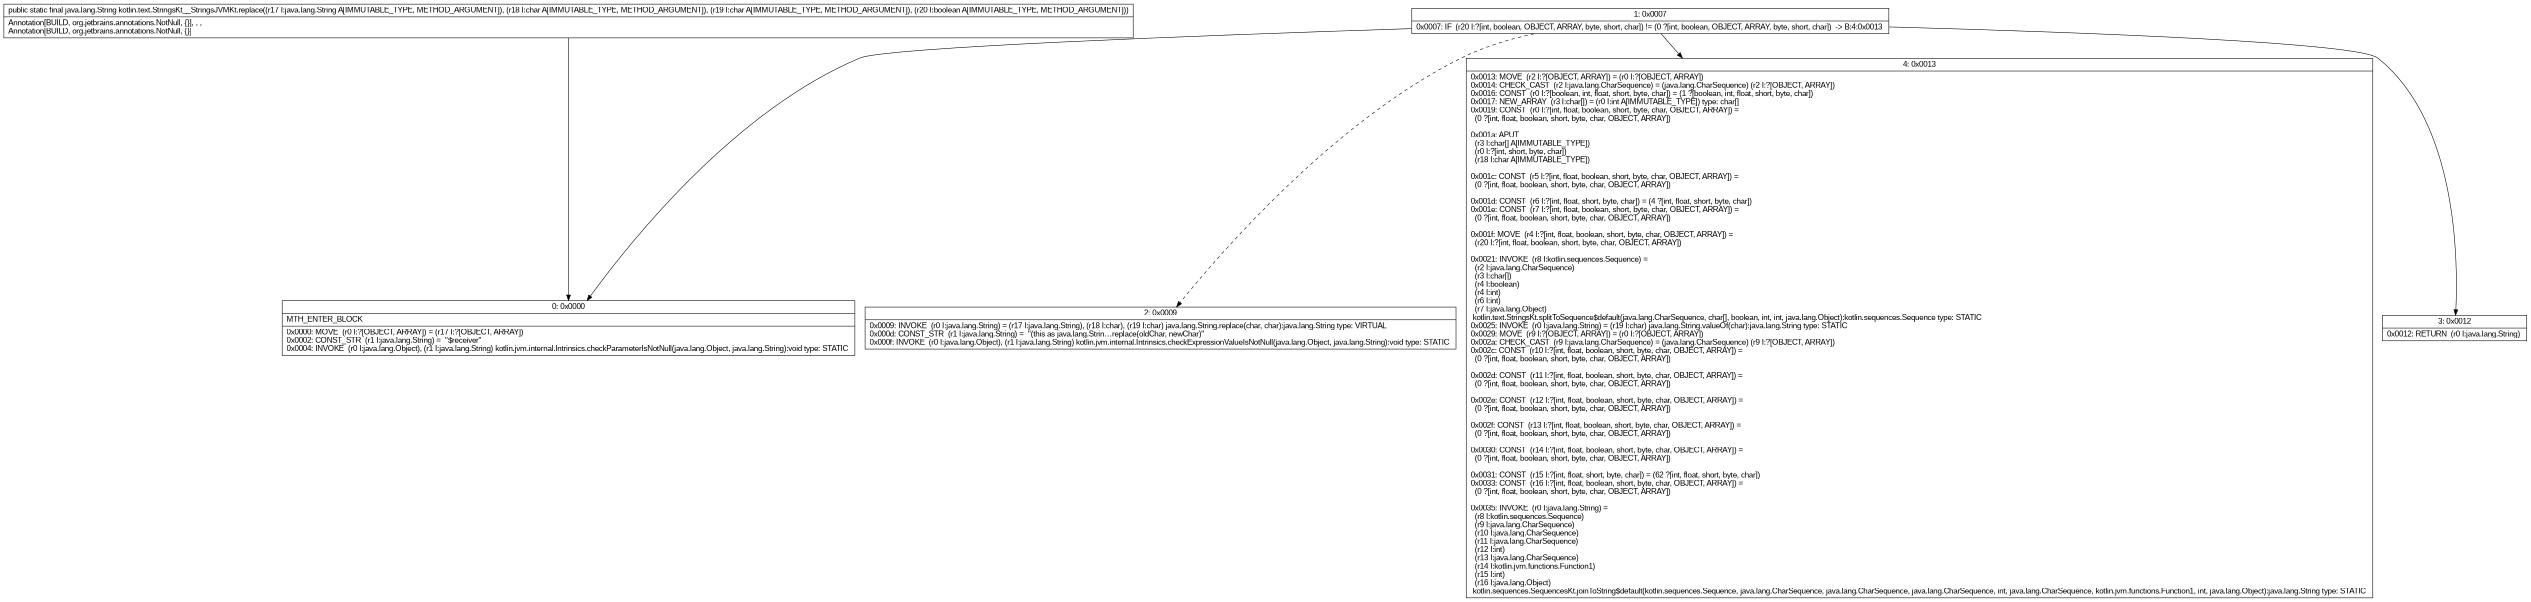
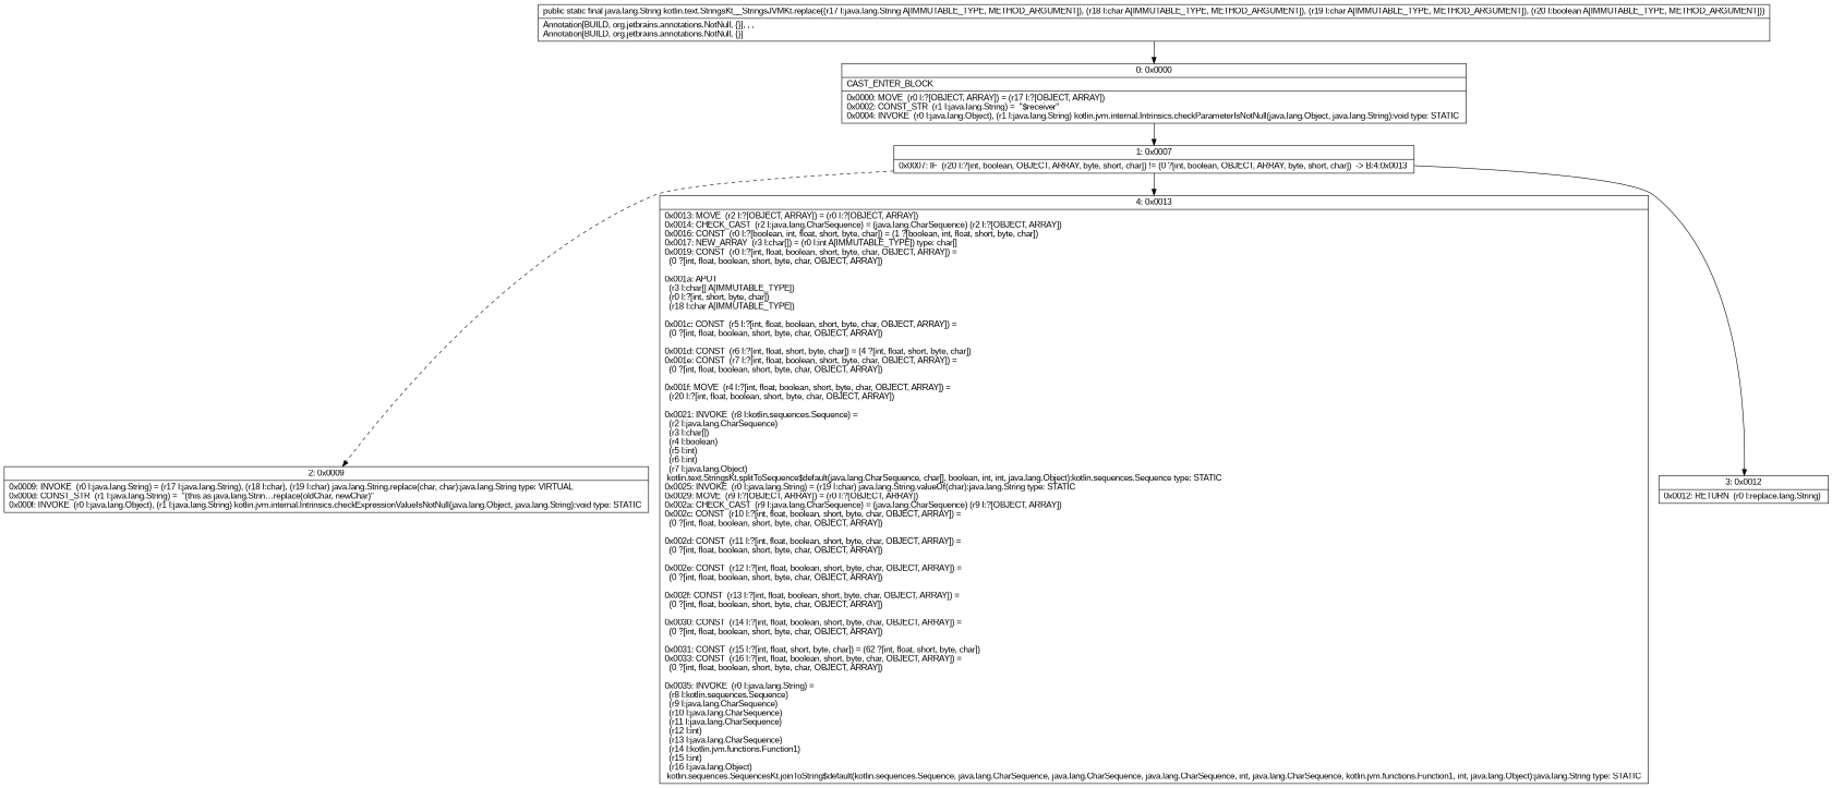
  digraph {
    fontname="Liberation Sans"
    node [fontname="Liberation Sans" shape=record]
    edge [fontname="Liberation Sans"]
-   n1 [label="{0\:\ 0x0000|MTH_ENTER_BLOCK\l|0x0000: MOVE  (r0 I:?[OBJECT, ARRAY]) = (r17 I:?[OBJECT, ARRAY]) \l0x0002: CONST_STR  (r1 I:java.lang.String) =  \"$receiver\" \l0x0004: INVOKE  (r0 I:java.lang.Object), (r1 I:java.lang.String) kotlin.jvm.internal.Intrinsics.checkParameterIsNotNull(java.lang.Object, java.lang.String):void type: STATIC \l}"]
+   n1 [label="{0\:\ 0x0000|CAST_ENTER_BLOCK\l|0x0000: MOVE  (r0 I:?[OBJECT, ARRAY]) = (r17 I:?[OBJECT, ARRAY]) \l0x0002: CONST_STR  (r1 I:java.lang.String) =  \"$receiver\" \l0x0004: INVOKE  (r0 I:java.lang.Object), (r1 I:java.lang.String) kotlin.jvm.internal.Intrinsics.checkParameterIsNotNull(java.lang.Object, java.lang.String):void type: STATIC \l}"]
    n2 [label="{1\:\ 0x0007|0x0007: IF  (r20 I:?[int, boolean, OBJECT, ARRAY, byte, short, char]) != (0 ?[int, boolean, OBJECT, ARRAY, byte, short, char])  \-\> B:4:0x0013 \l}"]
    n3 [label="{2\:\ 0x0009|0x0009: INVOKE  (r0 I:java.lang.String) = (r17 I:java.lang.String), (r18 I:char), (r19 I:char) java.lang.String.replace(char, char):java.lang.String type: VIRTUAL \l0x000d: CONST_STR  (r1 I:java.lang.String) =  \"(this as java.lang.Strin…replace(oldChar, newChar)\" \l0x000f: INVOKE  (r0 I:java.lang.Object), (r1 I:java.lang.String) kotlin.jvm.internal.Intrinsics.checkExpressionValueIsNotNull(java.lang.Object, java.lang.String):void type: STATIC \l}"]
-   n4 [label="{4\:\ 0x0013|0x0013: MOVE  (r2 I:?[OBJECT, ARRAY]) = (r0 I:?[OBJECT, ARRAY]) \l0x0014: CHECK_CAST  (r2 I:java.lang.CharSequence) = (java.lang.CharSequence) (r2 I:?[OBJECT, ARRAY]) \l0x0016: CONST  (r0 I:?[boolean, int, float, short, byte, char]) = (1 ?[boolean, int, float, short, byte, char]) \l0x0017: NEW_ARRAY  (r3 I:char[]) = (r0 I:int A[IMMUTABLE_TYPE]) type: char[] \l0x0019: CONST  (r0 I:?[int, float, boolean, short, byte, char, OBJECT, ARRAY]) = \l  (0 ?[int, float, boolean, short, byte, char, OBJECT, ARRAY])\l \l0x001a: APUT  \l  (r3 I:char[] A[IMMUTABLE_TYPE])\l  (r0 I:?[int, short, byte, char])\l  (r18 I:char A[IMMUTABLE_TYPE])\l \l0x001c: CONST  (r5 I:?[int, float, boolean, short, byte, char, OBJECT, ARRAY]) = \l  (0 ?[int, float, boolean, short, byte, char, OBJECT, ARRAY])\l \l0x001d: CONST  (r6 I:?[int, float, short, byte, char]) = (4 ?[int, float, short, byte, char]) \l0x001e: CONST  (r7 I:?[int, float, boolean, short, byte, char, OBJECT, ARRAY]) = \l  (0 ?[int, float, boolean, short, byte, char, OBJECT, ARRAY])\l \l0x001f: MOVE  (r4 I:?[int, float, boolean, short, byte, char, OBJECT, ARRAY]) = \l  (r20 I:?[int, float, boolean, short, byte, char, OBJECT, ARRAY])\l \l0x0021: INVOKE  (r8 I:kotlin.sequences.Sequence) = \l  (r2 I:java.lang.CharSequence)\l  (r3 I:char[])\l  (r4 I:boolean)\l  (r4 I:int)\l  (r6 I:int)\l  (r7 I:java.lang.Object)\l kotlin.text.StringsKt.splitToSequence$default(java.lang.CharSequence, char[], boolean, int, int, java.lang.Object):kotlin.sequences.Sequence type: STATIC \l0x0025: INVOKE  (r0 I:java.lang.String) = (r19 I:char) java.lang.String.valueOf(char):java.lang.String type: STATIC \l0x0029: MOVE  (r9 I:?[OBJECT, ARRAY]) = (r0 I:?[OBJECT, ARRAY]) \l0x002a: CHECK_CAST  (r9 I:java.lang.CharSequence) = (java.lang.CharSequence) (r9 I:?[OBJECT, ARRAY]) \l0x002c: CONST  (r10 I:?[int, float, boolean, short, byte, char, OBJECT, ARRAY]) = \l  (0 ?[int, float, boolean, short, byte, char, OBJECT, ARRAY])\l \l0x002d: CONST  (r11 I:?[int, float, boolean, short, byte, char, OBJECT, ARRAY]) = \l  (0 ?[int, float, boolean, short, byte, char, OBJECT, ARRAY])\l \l0x002e: CONST  (r12 I:?[int, float, boolean, short, byte, char, OBJECT, ARRAY]) = \l  (0 ?[int, float, boolean, short, byte, char, OBJECT, ARRAY])\l \l0x002f: CONST  (r13 I:?[int, float, boolean, short, byte, char, OBJECT, ARRAY]) = \l  (0 ?[int, float, boolean, short, byte, char, OBJECT, ARRAY])\l \l0x0030: CONST  (r14 I:?[int, float, boolean, short, byte, char, OBJECT, ARRAY]) = \l  (0 ?[int, float, boolean, short, byte, char, OBJECT, ARRAY])\l \l0x0031: CONST  (r15 I:?[int, float, short, byte, char]) = (62 ?[int, float, short, byte, char]) \l0x0033: CONST  (r16 I:?[int, float, boolean, short, byte, char, OBJECT, ARRAY]) = \l  (0 ?[int, float, boolean, short, byte, char, OBJECT, ARRAY])\l \l0x0035: INVOKE  (r0 I:java.lang.String) = \l  (r8 I:kotlin.sequences.Sequence)\l  (r9 I:java.lang.CharSequence)\l  (r10 I:java.lang.CharSequence)\l  (r11 I:java.lang.CharSequence)\l  (r12 I:int)\l  (r13 I:java.lang.CharSequence)\l  (r14 I:kotlin.jvm.functions.Function1)\l  (r15 I:int)\l  (r16 I:java.lang.Object)\l kotlin.sequences.SequencesKt.joinToString$default(kotlin.sequences.Sequence, java.lang.CharSequence, java.lang.CharSequence, java.lang.CharSequence, int, java.lang.CharSequence, kotlin.jvm.functions.Function1, int, java.lang.Object):java.lang.String type: STATIC \l}"]
-   n5 [label="{3\:\ 0x0012|0x0012: RETURN  (r0 I:java.lang.String) \l}"]
+   n4 [label="{4\:\ 0x0013|0x0013: MOVE  (r2 I:?[OBJECT, ARRAY]) = (r0 I:?[OBJECT, ARRAY]) \l0x0014: CHECK_CAST  (r2 I:java.lang.CharSequence) = (java.lang.CharSequence) (r2 I:?[OBJECT, ARRAY]) \l0x0016: CONST  (r0 I:?[boolean, int, float, short, byte, char]) = (1 ?[boolean, int, float, short, byte, char]) \l0x0017: NEW_ARRAY  (r3 I:char[]) = (r0 I:int A[IMMUTABLE_TYPE]) type: char[] \l0x0019: CONST  (r0 I:?[int, float, boolean, short, byte, char, OBJECT, ARRAY]) = \l  (0 ?[int, float, boolean, short, byte, char, OBJECT, ARRAY])\l \l0x001a: APUT  \l  (r3 I:char[] A[IMMUTABLE_TYPE])\l  (r0 I:?[int, short, byte, char])\l  (r18 I:char A[IMMUTABLE_TYPE])\l \l0x001c: CONST  (r5 I:?[int, float, boolean, short, byte, char, OBJECT, ARRAY]) = \l  (0 ?[int, float, boolean, short, byte, char, OBJECT, ARRAY])\l \l0x001d: CONST  (r6 I:?[int, float, short, byte, char]) = (4 ?[int, float, short, byte, char]) \l0x001e: CONST  (r7 I:?[int, float, boolean, short, byte, char, OBJECT, ARRAY]) = \l  (0 ?[int, float, boolean, short, byte, char, OBJECT, ARRAY])\l \l0x001f: MOVE  (r4 I:?[int, float, boolean, short, byte, char, OBJECT, ARRAY]) = \l  (r20 I:?[int, float, boolean, short, byte, char, OBJECT, ARRAY])\l \l0x0021: INVOKE  (r8 I:kotlin.sequences.Sequence) = \l  (r2 I:java.lang.CharSequence)\l  (r3 I:char[])\l  (r4 I:boolean)\l  (r5 I:int)\l  (r6 I:int)\l  (r7 I:java.lang.Object)\l kotlin.text.StringsKt.splitToSequence$default(java.lang.CharSequence, char[], boolean, int, int, java.lang.Object):kotlin.sequences.Sequence type: STATIC \l0x0025: INVOKE  (r0 I:java.lang.String) = (r19 I:char) java.lang.String.valueOf(char):java.lang.String type: STATIC \l0x0029: MOVE  (r9 I:?[OBJECT, ARRAY]) = (r0 I:?[OBJECT, ARRAY]) \l0x002a: CHECK_CAST  (r9 I:java.lang.CharSequence) = (java.lang.CharSequence) (r9 I:?[OBJECT, ARRAY]) \l0x002c: CONST  (r10 I:?[int, float, boolean, short, byte, char, OBJECT, ARRAY]) = \l  (0 ?[int, float, boolean, short, byte, char, OBJECT, ARRAY])\l \l0x002d: CONST  (r11 I:?[int, float, boolean, short, byte, char, OBJECT, ARRAY]) = \l  (0 ?[int, float, boolean, short, byte, char, OBJECT, ARRAY])\l \l0x002e: CONST  (r12 I:?[int, float, boolean, short, byte, char, OBJECT, ARRAY]) = \l  (0 ?[int, float, boolean, short, byte, char, OBJECT, ARRAY])\l \l0x002f: CONST  (r13 I:?[int, float, boolean, short, byte, char, OBJECT, ARRAY]) = \l  (0 ?[int, float, boolean, short, byte, char, OBJECT, ARRAY])\l \l0x0030: CONST  (r14 I:?[int, float, boolean, short, byte, char, OBJECT, ARRAY]) = \l  (0 ?[int, float, boolean, short, byte, char, OBJECT, ARRAY])\l \l0x0031: CONST  (r15 I:?[int, float, short, byte, char]) = (62 ?[int, float, short, byte, char]) \l0x0033: CONST  (r16 I:?[int, float, boolean, short, byte, char, OBJECT, ARRAY]) = \l  (0 ?[int, float, boolean, short, byte, char, OBJECT, ARRAY])\l \l0x0035: INVOKE  (r0 I:java.lang.String) = \l  (r8 I:kotlin.sequences.Sequence)\l  (r9 I:java.lang.CharSequence)\l  (r10 I:java.lang.CharSequence)\l  (r11 I:java.lang.CharSequence)\l  (r12 I:int)\l  (r13 I:java.lang.CharSequence)\l  (r14 I:kotlin.jvm.functions.Function1)\l  (r15 I:int)\l  (r16 I:java.lang.Object)\l kotlin.sequences.SequencesKt.joinToString$default(kotlin.sequences.Sequence, java.lang.CharSequence, java.lang.CharSequence, java.lang.CharSequence, int, java.lang.CharSequence, kotlin.jvm.functions.Function1, int, java.lang.Object):java.lang.String type: STATIC \l}"]
+   n5 [label="{3\:\ 0x0012|0x0012: RETURN  (r0 I:replace.lang.String) \l}"]
    n6 [label="{public static final java.lang.String kotlin.text.StringsKt__StringsJVMKt.replace((r17 I:java.lang.String A[IMMUTABLE_TYPE, METHOD_ARGUMENT]), (r18 I:char A[IMMUTABLE_TYPE, METHOD_ARGUMENT]), (r19 I:char A[IMMUTABLE_TYPE, METHOD_ARGUMENT]), (r20 I:boolean A[IMMUTABLE_TYPE, METHOD_ARGUMENT]))  | Annotation[BUILD, org.jetbrains.annotations.NotNull, \{\}], , , \lAnnotation[BUILD, org.jetbrains.annotations.NotNull, \{\}]\l}"]
-   n2 -> n1
+   n1 -> n2
    n2 -> n3 [style=dashed]
    n2 -> n4
    n2 -> n5
    n6 -> n1
  }
